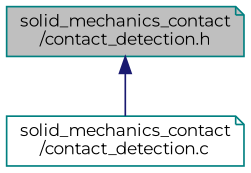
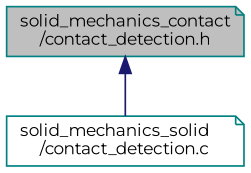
  digraph {
    fontname=Montserrat
    node [color=teal fontname=Montserrat fontsize=10 shape=note style=filled]
    n1 [fillcolor=grey75 fontcolor=black height=0.2 label="solid_mechanics_contact\l/contact_detection.h" width=0.4]
-   n2 [fillcolor=white height=0.2 label="solid_mechanics_contact\l/contact_detection.c" width=0.4]
+   n2 [fillcolor=white height=0.2 label="solid_mechanics_solid\l/contact_detection.c" width=0.4]
    n1 -> n2 [color=midnightblue dir=back fontname=Montserrat fontsize=10 labelfontname=Helvetica labelfontsize=10 style=solid]
  }
